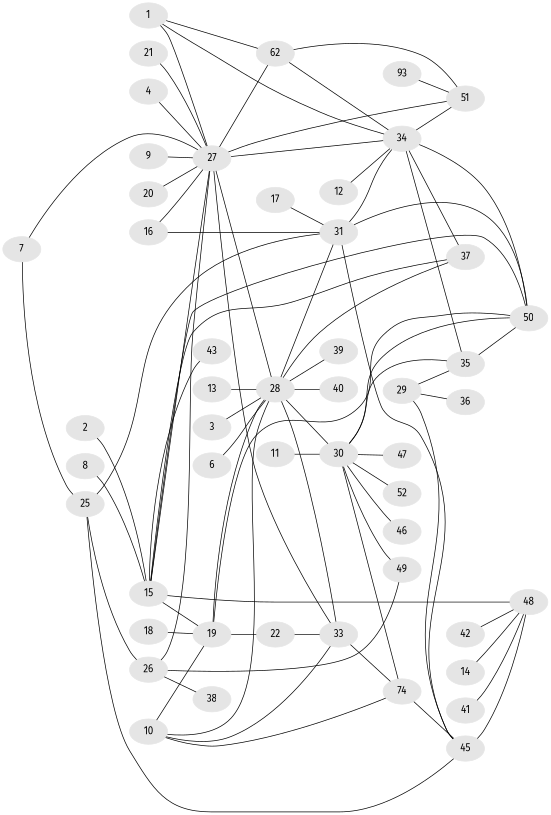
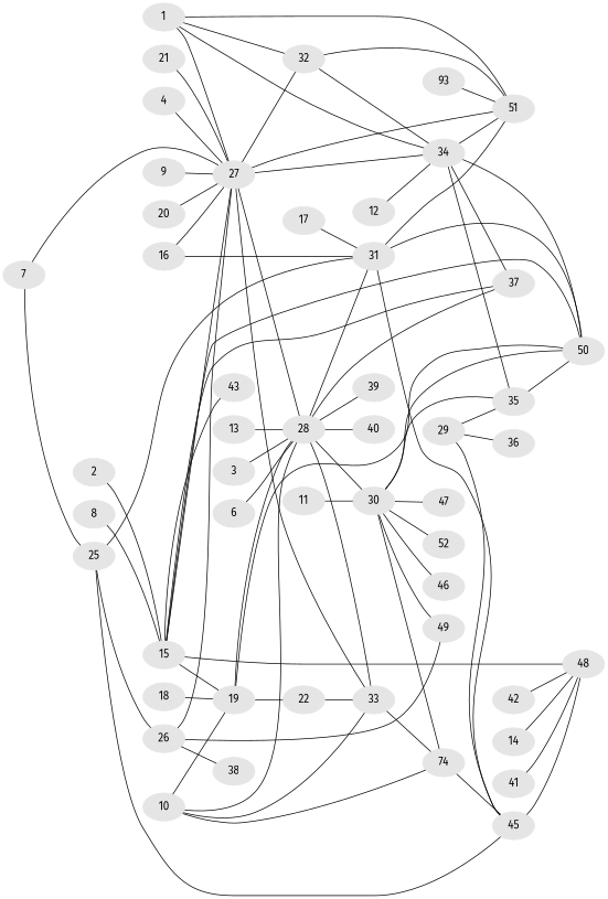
  graph {
    fontname="Fira Sans"
    rankdir=LR
    node [color=gray90 fontname="Fira Sans" style=filled]
    edge [fontname="Fira Sans" weight=1.0]
    1
    27
-   32 [label=62]
+   32
    34
    51
    28
    33
    37
    35
    2
    15
    19
    48
    43
    50
    3
    30
    31
    39
    40
    4
    25
    26
    45
    6
    7
    8
    9
    10
    n30 [label=74]
    22
    11
    49
    46
    47
    52
    12
    13
    14
    16
    17
    18
    20
    21
    n45 [label=93]
    38
    29
    36
    41
    42
    1 -- 27
    1 -- 32
    1 -- 34
+   1 -- 51
    27 -- 32
    27 -- 34
    27 -- 51
    27 -- 28
    27 -- 33
    32 -- 34
    32 -- 51
    34 -- 51
    34 -- 37
    34 -- 35
    28 -- 33
    28 -- 37
    28 -- 30
    28 -- 31
    28 -- 39
    28 -- 40
    33 -- n30
    35 -- 50 [weight=3.0]
    2 -- 15
    15 -- 27
    15 -- 37
    15 -- 19
    15 -- 48 [weight=6.0]
    15 -- 43
    15 -- 50
    19 -- 28 [weight=2.0]
    19 -- 50
    19 -- 22 [weight=2.0]
    50 -- 34
    3 -- 28
    30 -- 35 [weight=3.0]
    30 -- 50
    30 -- n30
    30 -- 49
    30 -- 46
    30 -- 47
    30 -- 52
-   31 -- 34
+   31 -- 51
    31 -- 50
    31 -- 45 [weight=2.0]
    4 -- 27
    25 -- 31 [weight=4.0]
    25 -- 26
    25 -- 45 [weight=2.0]
    26 -- 27
    26 -- 49
    26 -- 38
    45 -- 48
    6 -- 28
    7 -- 27
    7 -- 25
    8 -- 15
    9 -- 27
    10 -- 28
    10 -- 33
    10 -- 19 [weight=2.0]
    10 -- n30
    n30 -- 45
    22 -- 33
    11 -- 30
    12 -- 34
    13 -- 28
    14 -- 48
    16 -- 27
    16 -- 31
    17 -- 31
    18 -- 19
    20 -- 27
    21 -- 27
    n45 -- 51
    29 -- 35
    29 -- 45
    29 -- 36
    41 -- 48
    42 -- 48
  }
